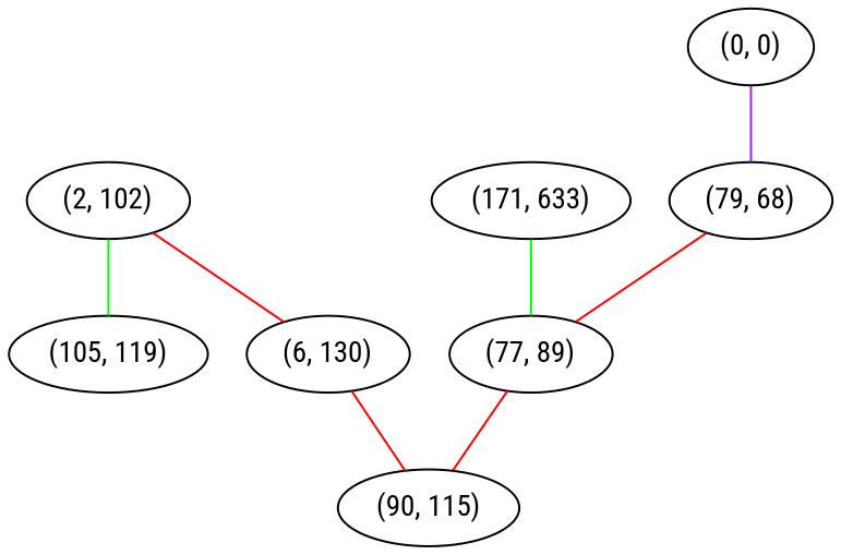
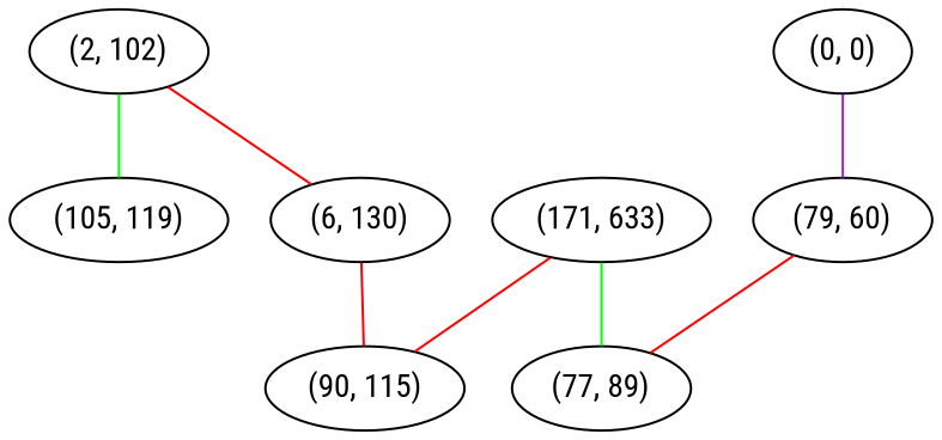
  graph {
    fontname="Roboto Condensed"
    node [fontname="Roboto Condensed"]
    edge [color=red fontname="Roboto Condensed" weight=1]
    "(2, 102)"
    "(105, 119)"
    "(6, 130)"
    "(90, 115)"
    n5 [label="(171, 633)"]
    n6 [label="(77, 89)"]
    "(0, 0)"
-   "(79, 60)" [label="(79, 68)"]
+   "(79, 60)"
    "(2, 102)" -- "(105, 119)" [color=green weight=2]
    "(2, 102)" -- "(6, 130)"
    "(6, 130)" -- "(90, 115)"
    n5 -- n6 [color=green weight=2]
-   n6 -- "(90, 115)"
+   n5 -- "(90, 115)"
    "(0, 0)" -- "(79, 60)" [color=purple weight=4]
    "(79, 60)" -- n6
  }
